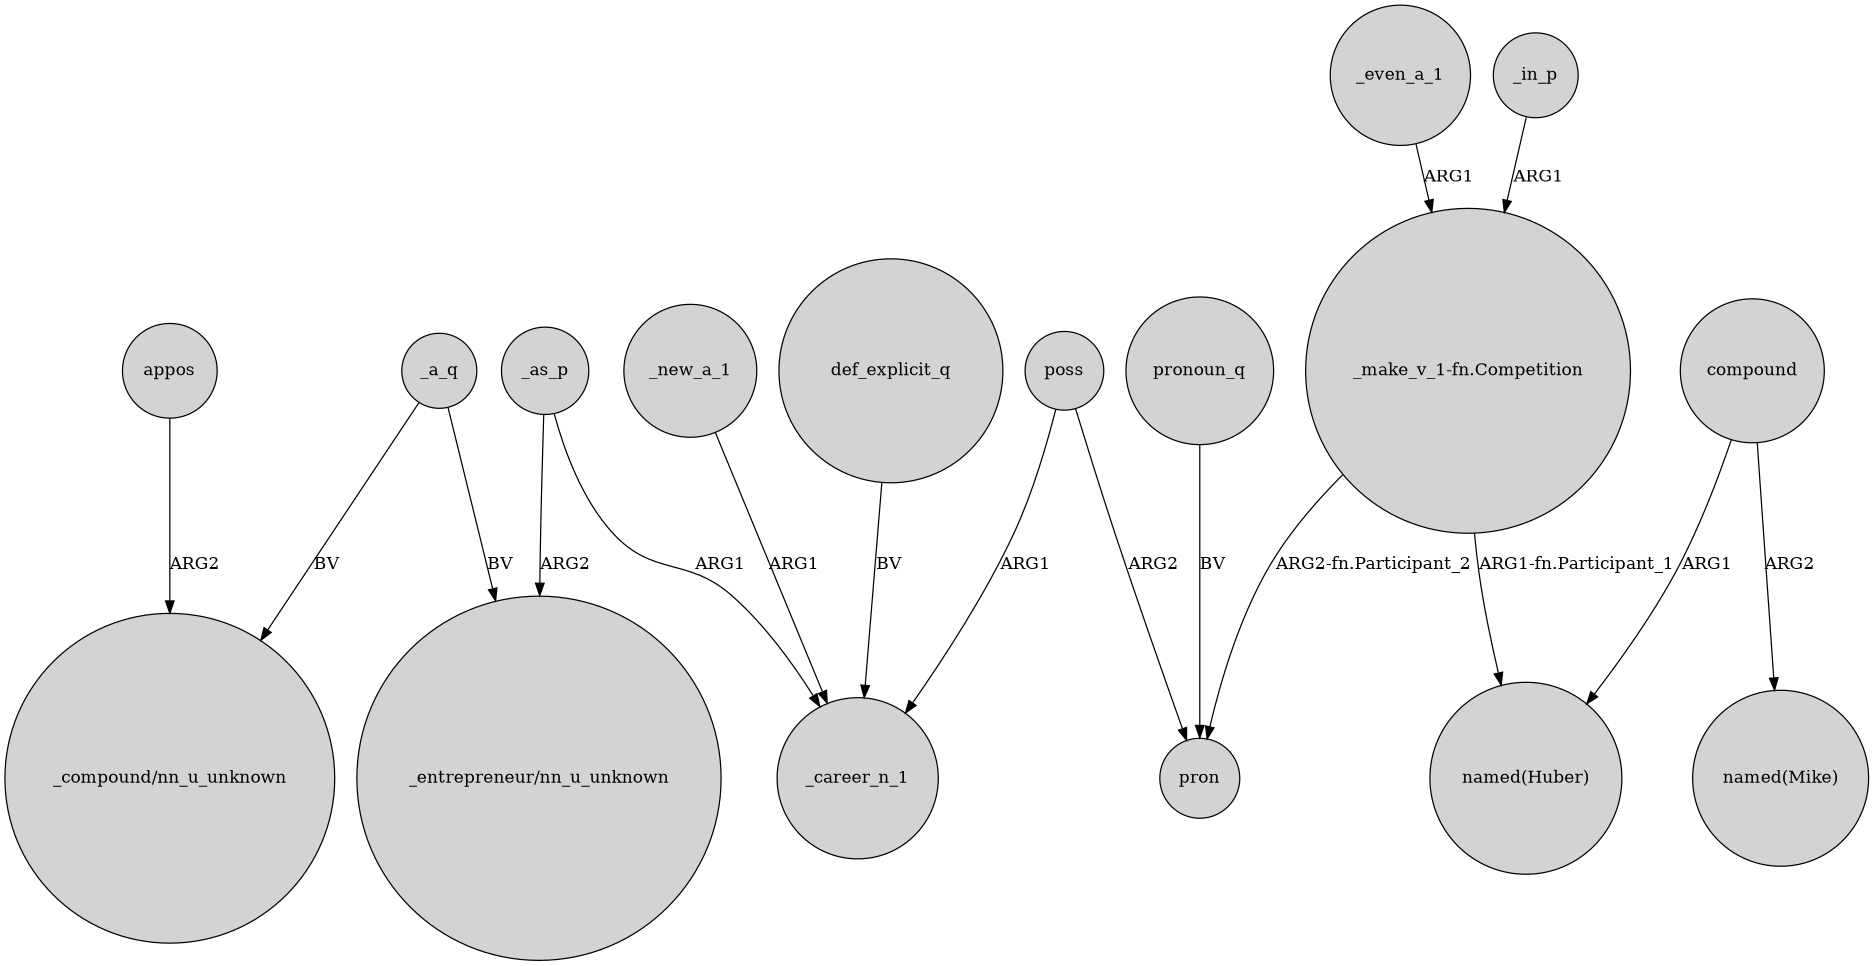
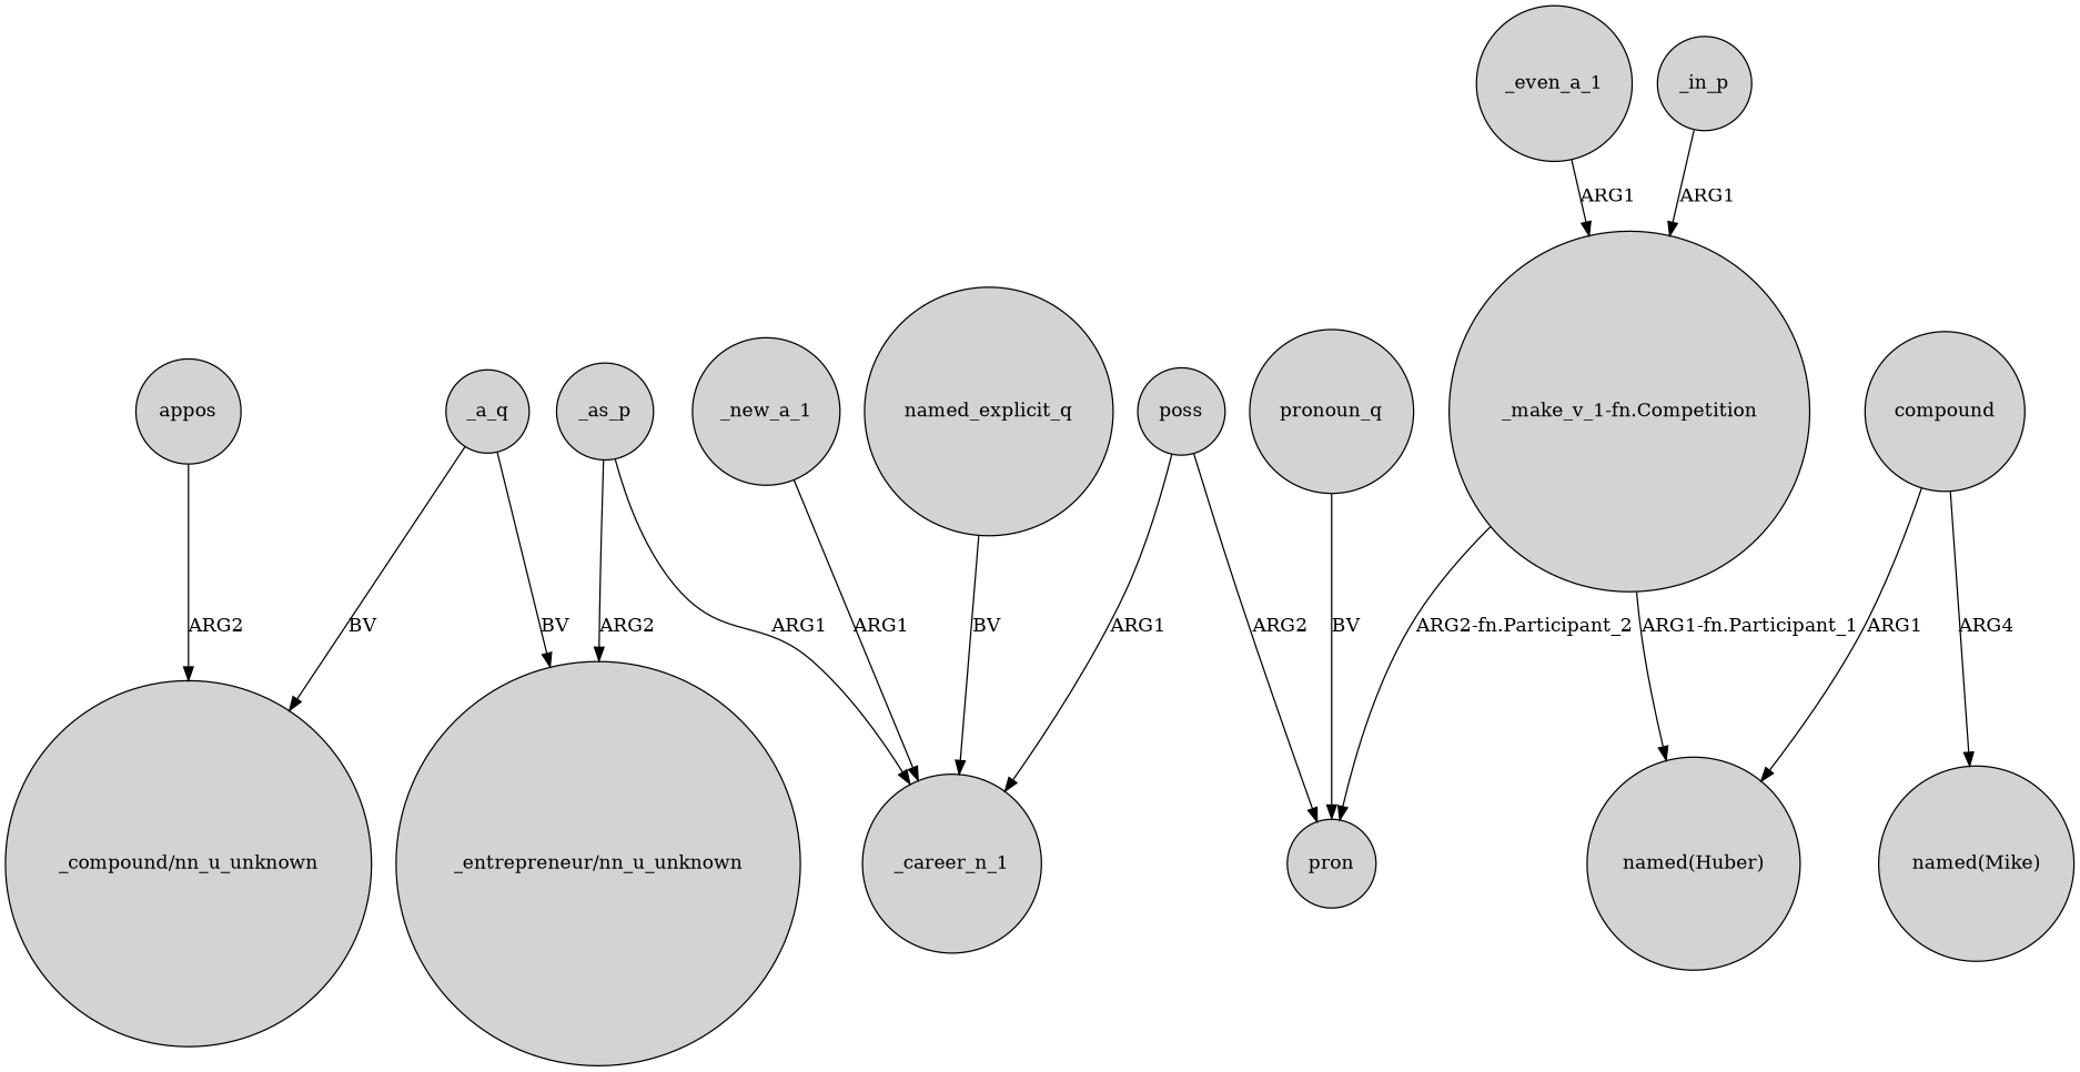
  digraph {
    node [shape=circle style=filled]
    n1 [label="_compound/nn_u_unknown"]
    _a_q
    "_entrepreneur/nn_u_unknown"
    compound
    "named(Huber)"
    "named(Mike)"
-   def_explicit_q
+   def_explicit_q [label=named_explicit_q]
    _career_n_1
    appos
    _new_a_1
    _as_p
    pronoun_q
    pron
    poss
    "_make_v_1-fn.Competition"
    _even_a_1
    _in_p
    _a_q -> n1 [label=BV]
    _a_q -> "_entrepreneur/nn_u_unknown" [label=BV]
    compound -> "named(Huber)" [label=ARG1]
-   compound -> "named(Mike)" [label=ARG2]
+   compound -> "named(Mike)" [label=ARG4]
    def_explicit_q -> _career_n_1 [label=BV]
    appos -> n1 [label=ARG2]
    _new_a_1 -> _career_n_1 [label=ARG1]
    _as_p -> "_entrepreneur/nn_u_unknown" [label=ARG2]
    _as_p -> _career_n_1 [label=ARG1]
    pronoun_q -> pron [label=BV]
    poss -> _career_n_1 [label=ARG1]
    poss -> pron [label=ARG2]
    "_make_v_1-fn.Competition" -> "named(Huber)" [label="ARG1-fn.Participant_1"]
    "_make_v_1-fn.Competition" -> pron [label="ARG2-fn.Participant_2"]
    _even_a_1 -> "_make_v_1-fn.Competition" [label=ARG1]
    _in_p -> "_make_v_1-fn.Competition" [label=ARG1]
  }
